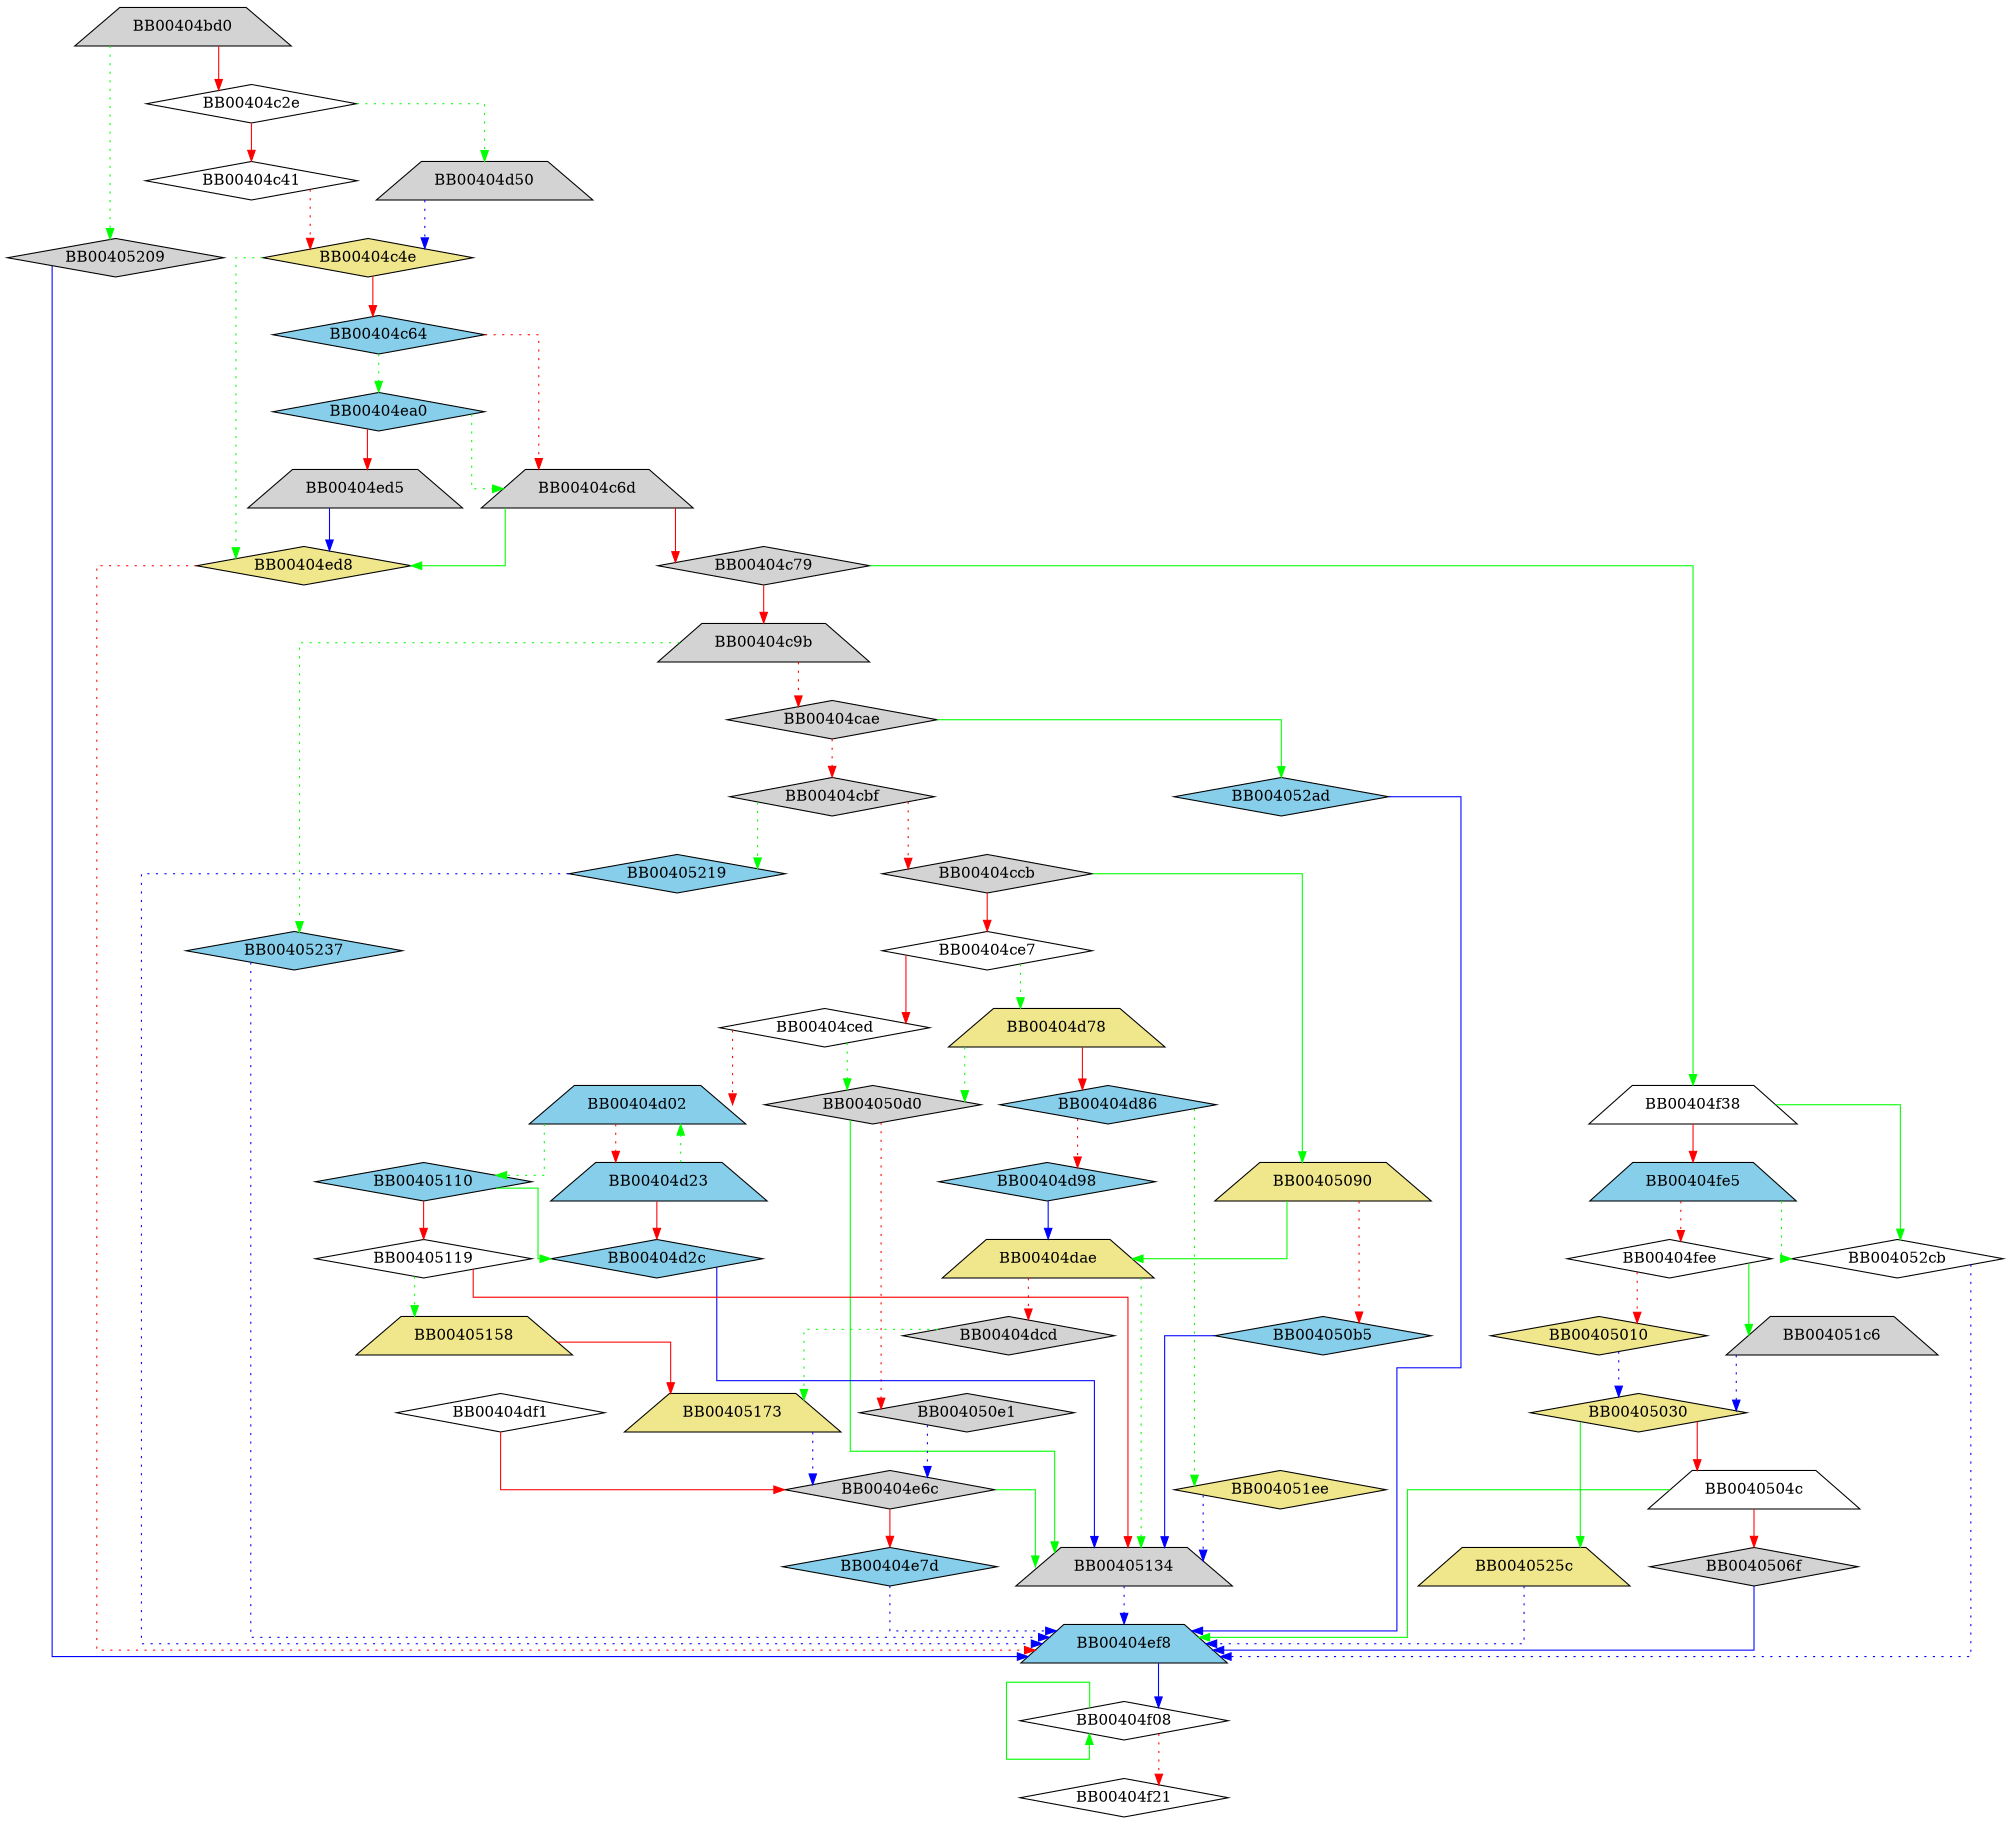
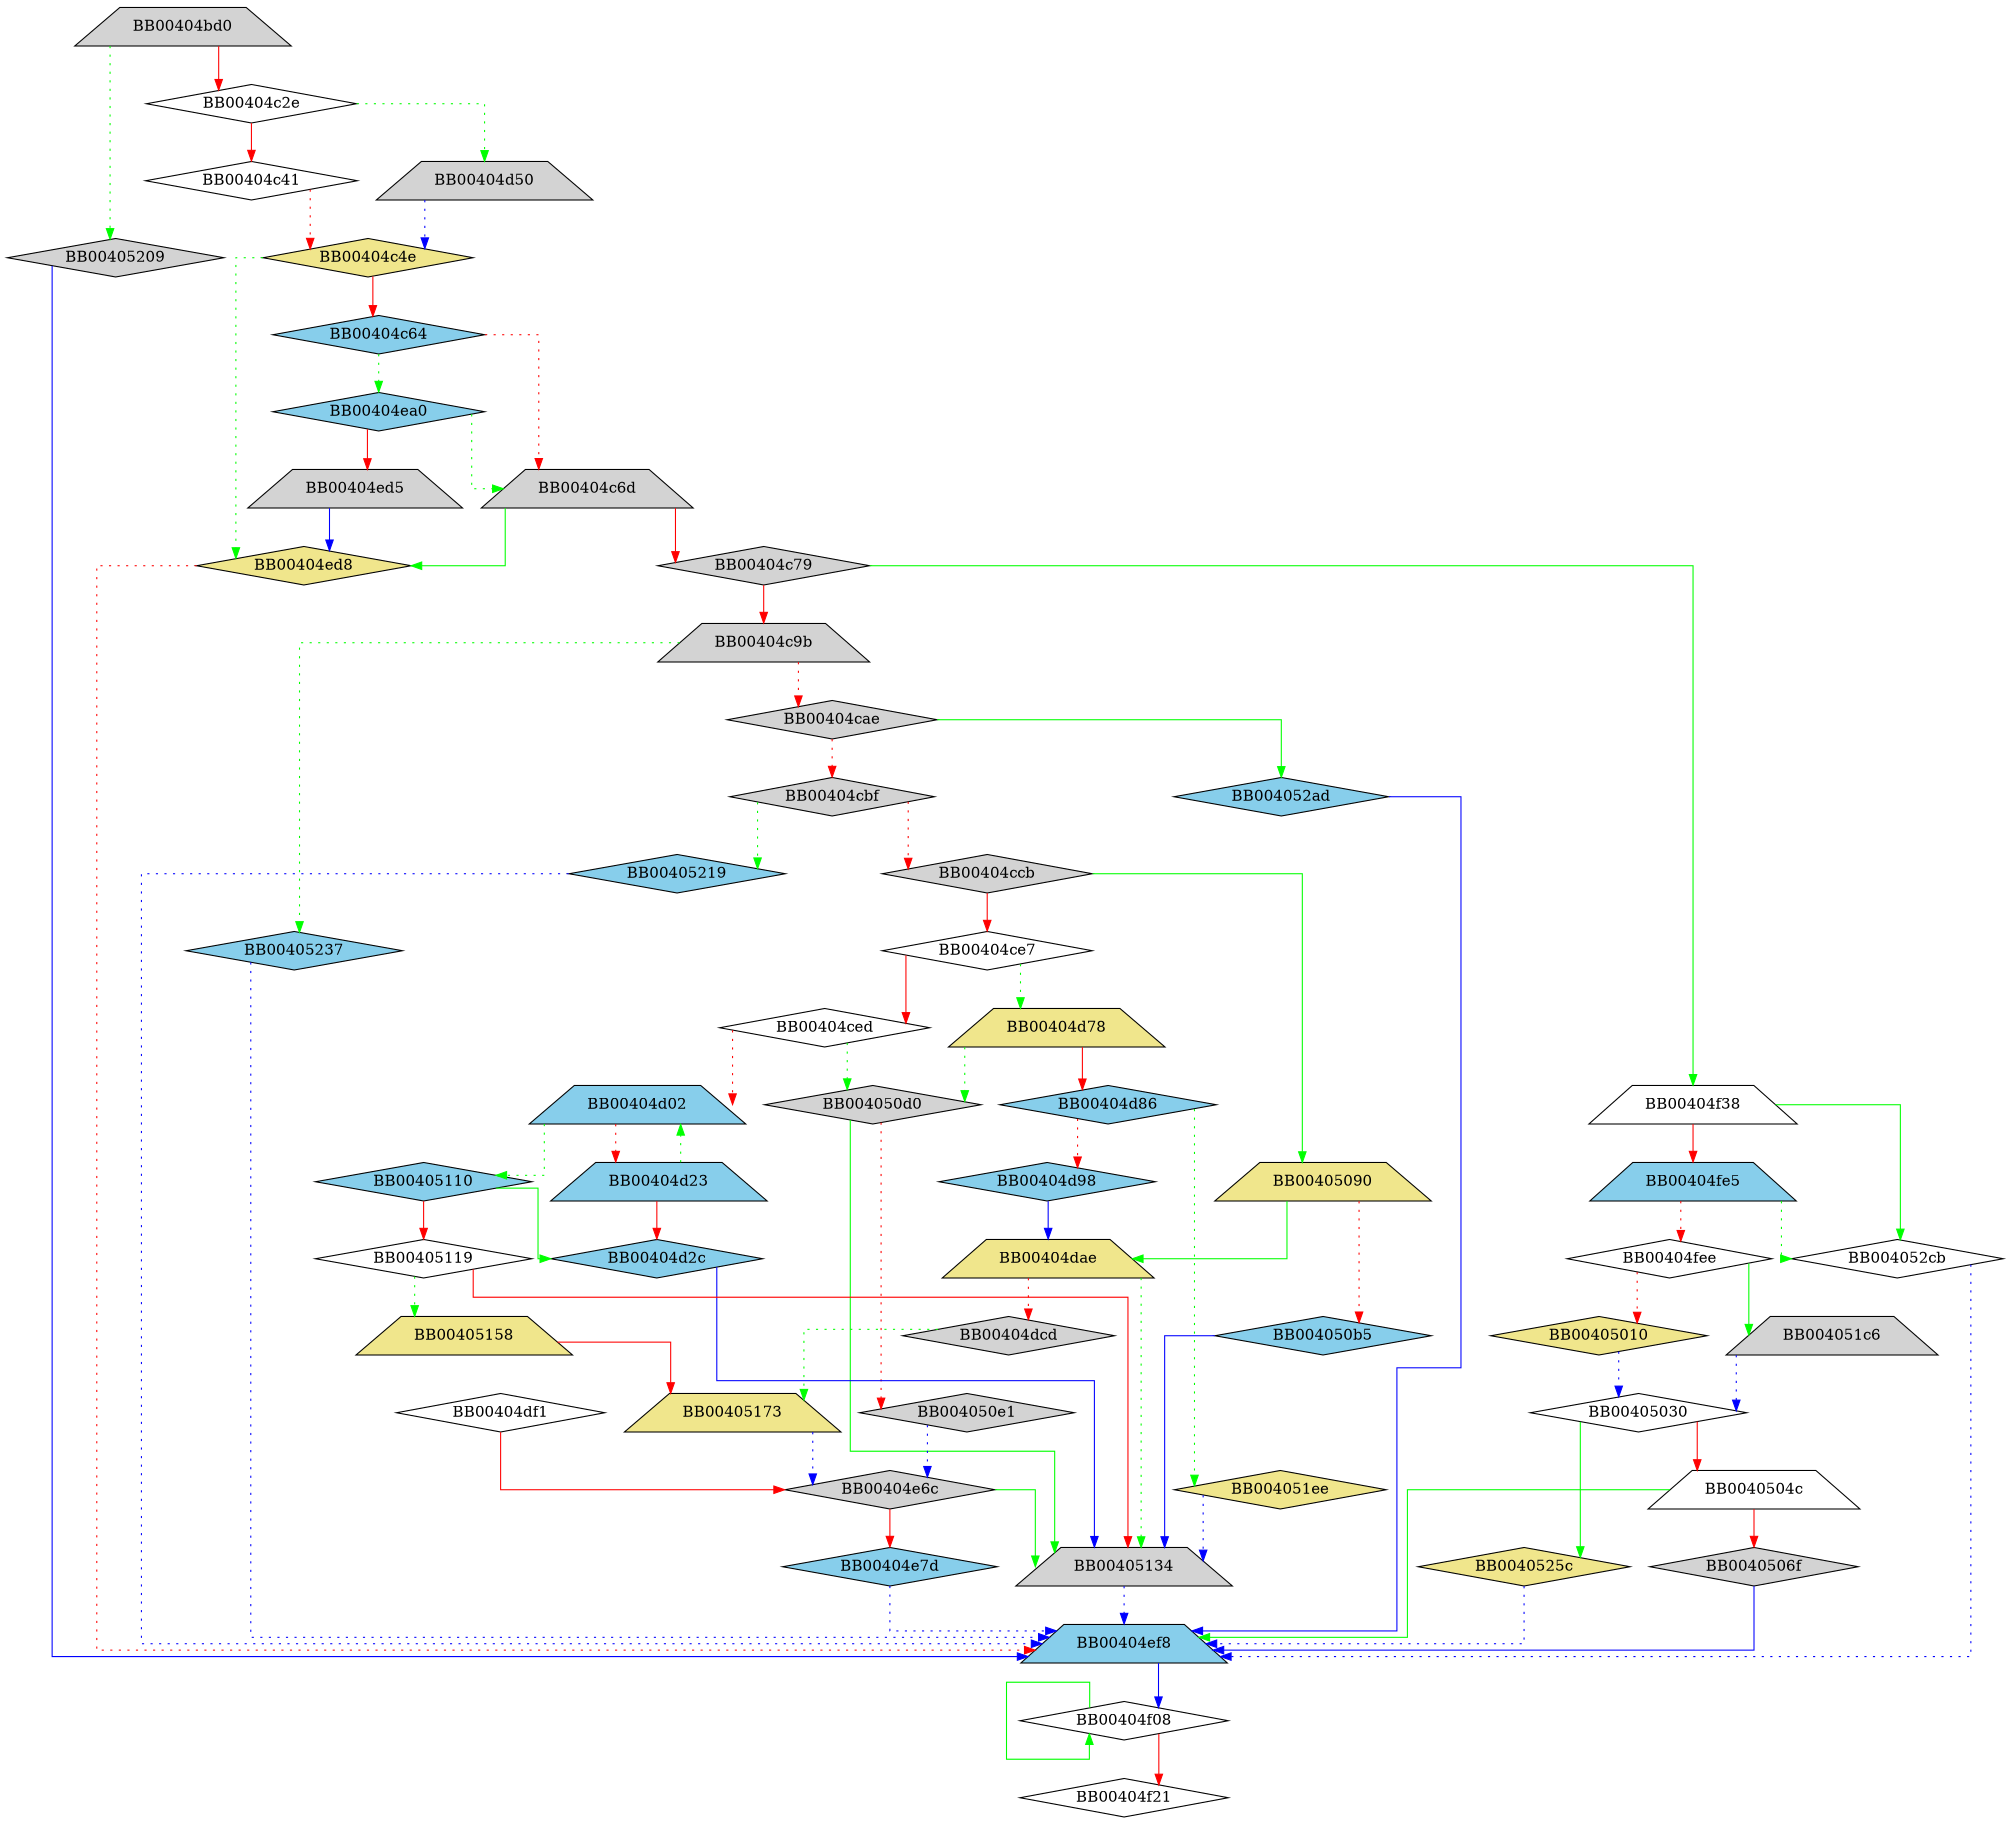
  digraph {
    splines=ortho
    node [fillcolor=lightgrey shape=diamond style=filled]
    edge [color=red style=dotted]
    BB00404bd0 [shape=trapezium]
    BB00405209
    BB00404c2e [fillcolor=white]
    BB00404ef8 [fillcolor=skyblue shape=trapezium]
    BB00404d50 [shape=trapezium]
    BB00404c41 [fillcolor=white]
    BB00404f08 [fillcolor=white]
    BB00404c4e [fillcolor=khaki]
    BB00404ed8 [fillcolor=khaki]
    BB00404c64 [fillcolor=skyblue]
    BB00404ea0 [fillcolor=skyblue]
    BB00404c6d [shape=trapezium]
    BB00404ed5 [shape=trapezium]
    BB00404c79
    BB00404f38 [fillcolor=white shape=trapezium]
    BB00404c9b [shape=trapezium]
    BB004052cb [fillcolor=white]
    BB00404fe5 [fillcolor=skyblue shape=trapezium]
    BB00405237 [fillcolor=skyblue]
    BB00404cae
    BB00404fee [fillcolor=white]
    BB004052ad [fillcolor=skyblue]
    BB00404cbf
    BB00405219 [fillcolor=skyblue]
    BB00404ccb
    BB00405090 [fillcolor=khaki shape=trapezium]
    BB00404ce7 [fillcolor=white]
    BB00404dae [fillcolor=khaki shape=trapezium]
    BB004050b5 [fillcolor=skyblue]
    BB00404d78 [fillcolor=khaki shape=trapezium]
    BB00404ced [fillcolor=white]
    BB00405134 [shape=trapezium]
    BB00404dcd
    BB004050d0
    BB00404d86 [fillcolor=skyblue]
    BB00404d02 [fillcolor=skyblue shape=trapezium]
    BB004050e1
    BB004051ee [fillcolor=khaki]
    BB00404d98 [fillcolor=skyblue]
    BB00405110 [fillcolor=skyblue]
    BB00404d23 [fillcolor=skyblue shape=trapezium]
    BB00404e6c
    BB00404d2c [fillcolor=skyblue]
    BB00405119 [fillcolor=white]
    BB00405158 [fillcolor=khaki shape=trapezium]
    BB00405173 [fillcolor=khaki shape=trapezium]
    BB00404df1 [fillcolor=white]
    BB00404e7d [fillcolor=skyblue]
    BB00404f21 [fillcolor=white]
    BB004051c6 [shape=trapezium]
    BB00405010 [fillcolor=khaki]
-   BB00405030 [fillcolor=khaki]
-   BB0040525c [fillcolor=khaki shape=trapezium]
+   BB00405030 [fillcolor=white]
+   BB0040525c [fillcolor=khaki]
    BB0040504c [fillcolor=white shape=trapezium]
    BB0040506f
    BB00404bd0 -> BB00405209 [color=green]
    BB00404bd0 -> BB00404c2e [style=solid]
    BB00405209 -> BB00404ef8 [color=blue style=solid]
    BB00404c2e -> BB00404d50 [color=green]
    BB00404c2e -> BB00404c41 [style=solid]
    BB00404ef8 -> BB00404f08 [color=blue style=solid]
    BB00404d50 -> BB00404c4e [color=blue]
    BB00404c41 -> BB00404c4e
    BB00404f08 -> BB00404f08 [color=green style=solid]
-   BB00404f08 -> BB00404f21
+   BB00404f08 -> BB00404f21 [style=solid]
    BB00404c4e -> BB00404ed8 [color=green]
    BB00404c4e -> BB00404c64 [style=solid]
    BB00404ed8 -> BB00404ef8
    BB00404c64 -> BB00404ea0 [color=green]
    BB00404c64 -> BB00404c6d
    BB00404ea0 -> BB00404c6d [color=green]
    BB00404ea0 -> BB00404ed5 [style=solid]
    BB00404c6d -> BB00404ed8 [color=green style=solid]
    BB00404c6d -> BB00404c79 [style=solid]
    BB00404ed5 -> BB00404ed8 [color=blue style=solid]
    BB00404c79 -> BB00404f38 [color=green style=solid]
    BB00404c79 -> BB00404c9b [style=solid]
    BB00404f38 -> BB004052cb [color=green style=solid]
    BB00404f38 -> BB00404fe5 [style=solid]
    BB00404c9b -> BB00405237 [color=green]
    BB00404c9b -> BB00404cae
    BB004052cb -> BB00404ef8 [color=blue]
    BB00404fe5 -> BB004052cb [color=green]
    BB00404fe5 -> BB00404fee
    BB00405237 -> BB00404ef8 [color=blue]
    BB00404cae -> BB004052ad [color=green style=solid]
    BB00404cae -> BB00404cbf
    BB00404fee -> BB004051c6 [color=green style=solid]
    BB00404fee -> BB00405010
    BB004052ad -> BB00404ef8 [color=blue style=solid]
    BB00404cbf -> BB00405219 [color=green]
    BB00404cbf -> BB00404ccb
    BB00405219 -> BB00404ef8 [color=blue]
    BB00404ccb -> BB00405090 [color=green style=solid]
    BB00404ccb -> BB00404ce7 [style=solid]
    BB00405090 -> BB00404dae [color=green style=solid]
    BB00405090 -> BB004050b5
    BB00404ce7 -> BB00404d78 [color=green]
    BB00404ce7 -> BB00404ced [style=solid]
    BB00404dae -> BB00405134 [color=green]
    BB00404dae -> BB00404dcd
    BB004050b5 -> BB00405134 [color=blue style=solid]
    BB00404d78 -> BB004050d0 [color=green]
    BB00404d78 -> BB00404d86 [style=solid]
    BB00404ced -> BB004050d0 [color=green]
    BB00404ced -> BB00404d02
    BB00405134 -> BB00404ef8 [color=blue]
    BB00404dcd -> BB00405173 [color=green]
    BB004050d0 -> BB00405134 [color=green style=solid]
    BB004050d0 -> BB004050e1
    BB00404d86 -> BB004051ee [color=green]
    BB00404d86 -> BB00404d98
    BB00404d02 -> BB00405110 [color=green]
    BB00404d02 -> BB00404d23
    BB004050e1 -> BB00404e6c [color=blue]
    BB004051ee -> BB00405134 [color=blue]
    BB00404d98 -> BB00404dae [color=blue style=solid]
    BB00405110 -> BB00404d2c [color=green style=solid]
    BB00405110 -> BB00405119 [style=solid]
    BB00404d23 -> BB00404d02 [color=green]
    BB00404d23 -> BB00404d2c [style=solid]
    BB00404e6c -> BB00405134 [color=green style=solid]
    BB00404e6c -> BB00404e7d [style=solid]
    BB00404d2c -> BB00405134 [color=blue style=solid]
    BB00405119 -> BB00405134 [style=solid]
    BB00405119 -> BB00405158 [color=green]
    BB00405158 -> BB00405173 [style=solid]
    BB00405173 -> BB00404e6c [color=blue]
    BB00404df1 -> BB00404e6c [style=solid]
    BB00404e7d -> BB00404ef8 [color=blue]
    BB004051c6 -> BB00405030 [color=blue]
    BB00405010 -> BB00405030 [color=blue]
    BB00405030 -> BB0040525c [color=green style=solid]
    BB00405030 -> BB0040504c [style=solid]
    BB0040525c -> BB00404ef8 [color=blue]
    BB0040504c -> BB00404ef8 [color=green style=solid]
    BB0040504c -> BB0040506f [style=solid]
    BB0040506f -> BB00404ef8 [color=blue style=solid]
  }
